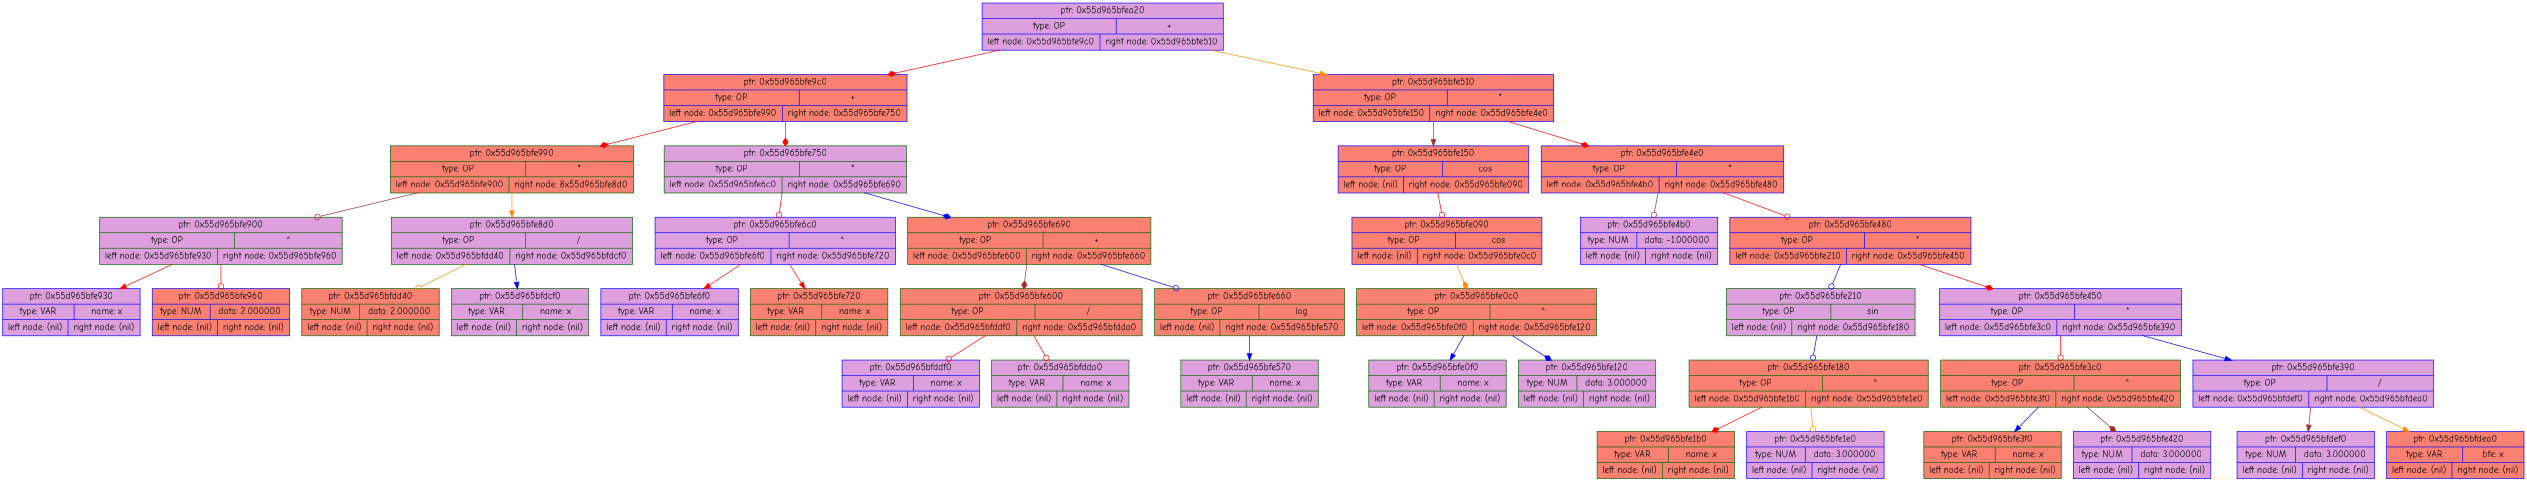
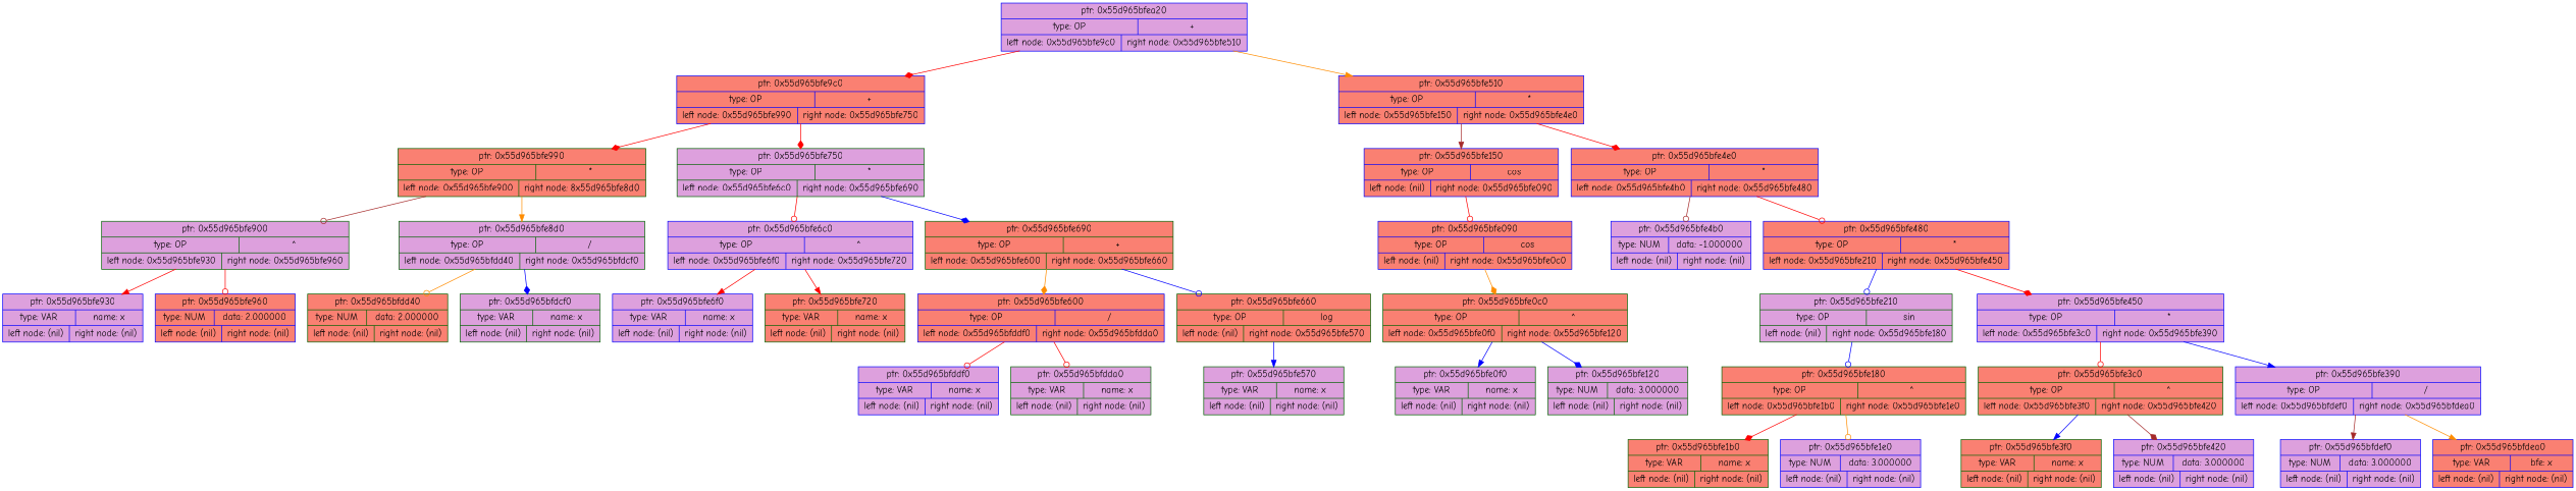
  digraph {
    fontname="Comic Neue"
    rankdir=TB
    node [color=darkgreen fillcolor=plum fontname="Comic Neue" fontsize=14 shape=record style=filled]
    edge [arrowhead=odot color=red fontname="Comic Neue"]
    n1 [color=blue label="{ ptr: 0x55d965bfea20 | { type: OP | + } | { left node: 0x55d965bfe9c0 | right node: 0x55d965bfe510 } }"]
    n2 [color=blue fillcolor=salmon label="{ ptr: 0x55d965bfe9c0 | { type: OP | + } | { left node: 0x55d965bfe990 | right node: 0x55d965bfe750 } }"]
    n3 [color=blue fillcolor=salmon label="{ ptr: 0x55d965bfe510 | { type: OP | * } | { left node: 0x55d965bfe150 | right node: 0x55d965bfe4e0 } }"]
    n4 [fillcolor=salmon label="{ ptr: 0x55d965bfe990 | { type: OP | * } | { left node: 0x55d965bfe900 | right node: 8x55d965bfe8d0 } }"]
    n5 [label="{ ptr: 0x55d965bfe750 | { type: OP | * } | { left node: 0x55d965bfe6c0 | right node: 0x55d965bfe690 } }"]
    n6 [color=blue fillcolor=salmon label="{ ptr: 0x55d965bfe150 | { type: OP | cos } | { left node: (nil) | right node: 0x55d965bfe090 } }"]
    n7 [color=blue fillcolor=salmon label="{ ptr: 0x55d965bfe4e0 | { type: OP | * } | { left node: 0x55d965bfe4b0 | right node: 0x55d965bfe480 } }"]
    n8 [label="{ ptr: 0x55d965bfe900 | { type: OP | ^ } | { left node: 0x55d965bfe930 | right node: 0x55d965bfe960 } }"]
    n9 [label="{ ptr: 0x55d965bfe8d0 | { type: OP | / } | { left node: 0x55d965bfdd40 | right node: 0x55d965bfdcf0 } }"]
    n10 [color=blue label="{ ptr: 0x55d965bfe6c0 | { type: OP | ^ } | { left node: 0x55d965bfe6f0 | right node: 0x55d965bfe720 } }"]
    n11 [fillcolor=salmon label="{ ptr: 0x55d965bfe690 | { type: OP | + } | { left node: 0x55d965bfe600 | right node: 0x55d965bfe660 } }"]
    n12 [color=blue label="{ ptr: 0x55d965bfe930 | { type: VAR | name: x } | {	 left node: (nil) | right node: (nil) } }"]
    n13 [color=blue fillcolor=salmon label="{ ptr: 0x55d965bfe960 | { type: NUM | data: 2.000000 } | { left node: (nil) | right node: (nil) } }"]
    n14 [fillcolor=salmon label="{ ptr: 0x55d965bfdd40 | { type: NUM | data: 2.000000 } | { left node: (nil) | right node: (nil) } }"]
    n15 [label="{ ptr: 0x55d965bfdcf0 | { type: VAR | name: x } | {	 left node: (nil) | right node: (nil) } }"]
    n16 [color=blue label="{ ptr: 0x55d965bfe6f0 | { type: VAR | name: x } | {	 left node: (nil) | right node: (nil) } }"]
    n17 [fillcolor=salmon label="{ ptr: 0x55d965bfe720 | { type: VAR | name: x } | {	 left node: (nil) | right node: (nil) } }"]
-   n18 [fillcolor=salmon label="{ ptr: 0x55d965bfe600 | { type: OP | / } | { left node: 0x55d965bfddf0 | right node: 0x55d965bfdda0 } }"]
+   n18 [color=blue fillcolor=salmon label="{ ptr: 0x55d965bfe600 | { type: OP | / } | { left node: 0x55d965bfddf0 | right node: 0x55d965bfdda0 } }"]
    n19 [fillcolor=salmon label="{ ptr: 0x55d965bfe660 | { type: OP | log } | { left node: (nil) | right node: 0x55d965bfe570 } }"]
    n20 [color=blue label="{ ptr: 0x55d965bfddf0 | { type: VAR | name: x } | {	 left node: (nil) | right node: (nil) } }"]
    n21 [label="{ ptr: 0x55d965bfdda0 | { type: VAR | name: x } | {	 left node: (nil) | right node: (nil) } }"]
    n22 [label="{ ptr: 0x55d965bfe570 | { type: VAR | name: x } | {	 left node: (nil) | right node: (nil) } }"]
    n23 [color=blue fillcolor=salmon label="{ ptr: 0x55d965bfe090 | { type: OP | cos } | { left node: (nil) | right node: 0x55d965bfe0c0 } }"]
    n24 [color=blue label="{ ptr: 0x55d965bfe4b0 | { type: NUM | data: -1.000000 } | { left node: (nil) | right node: (nil) } }"]
    n25 [color=blue fillcolor=salmon label="{ ptr: 0x55d965bfe480 | { type: OP | * } | { left node: 0x55d965bfe210 | right node: 0x55d965bfe450 } }"]
    n26 [fillcolor=salmon label="{ ptr: 0x55d965bfe0c0 | { type: OP | ^ } | { left node: 0x55d965bfe0f0 | right node: 0x55d965bfe120 } }"]
    n27 [label="{ ptr: 0x55d965bfe0f0 | { type: VAR | name: x } | {	 left node: (nil) | right node: (nil) } }"]
    n28 [label="{ ptr: 0x55d965bfe120 | { type: NUM | data: 3.000000 } | { left node: (nil) | right node: (nil) } }"]
    n29 [label="{ ptr: 0x55d965bfe210 | { type: OP | sin } | { left node: (nil) | right node: 0x55d965bfe180 } }"]
    n30 [color=blue label="{ ptr: 0x55d965bfe450 | { type: OP | * } | { left node: 0x55d965bfe3c0 | right node: 0x55d965bfe390 } }"]
    n31 [fillcolor=salmon label="{ ptr: 0x55d965bfe180 | { type: OP | ^ } | { left node: 0x55d965bfe1b0 | right node: 0x55d965bfe1e0 } }"]
    n32 [fillcolor=salmon label="{ ptr: 0x55d965bfe3c0 | { type: OP | ^ } | { left node: 0x55d965bfe3f0 | right node: 0x55d965bfe420 } }"]
    n33 [color=blue label="{ ptr: 0x55d965bfe390 | { type: OP | / } | { left node: 0x55d965bfdef0 | right node: 0x55d965bfdea0 } }"]
    n34 [fillcolor=salmon label="{ ptr: 0x55d965bfe1b0 | { type: VAR | name: x } | {	 left node: (nil) | right node: (nil) } }"]
    n35 [color=blue label="{ ptr: 0x55d965bfe1e0 | { type: NUM | data: 3.000000 } | { left node: (nil) | right node: (nil) } }"]
    n36 [fillcolor=salmon label="{ ptr: 0x55d965bfe3f0 | { type: VAR | name: x } | {	 left node: (nil) | right node: (nil) } }"]
    n37 [color=blue label="{ ptr: 0x55d965bfe420 | { type: NUM | data: 3.000000 } | { left node: (nil) | right node: (nil) } }"]
    n38 [color=blue label="{ ptr: 0x55d965bfdef0 | { type: NUM | data: 3.000000 } | { left node: (nil) | right node: (nil) } }"]
    n39 [color=blue fillcolor=salmon label="{ ptr: 0x55d965bfdea0 | { type: VAR | bfe: x } | {	 left node: (nil) | right node: (nil) } }"]
    n1 -> n2 [arrowhead=diamond]
    n1 -> n3 [arrowhead=normal color=darkorange]
    n2 -> n4 [arrowhead=diamond]
    n2 -> n5 [arrowhead=diamond]
    n3 -> n6 [arrowhead=normal color=brown]
    n3 -> n7 [arrowhead=diamond]
    n4 -> n8 [color=brown]
    n4 -> n9 [arrowhead=normal color=darkorange]
    n5 -> n10
    n5 -> n11 [arrowhead=diamond color=blue]
    n6 -> n23
    n7 -> n24 [color=brown]
    n7 -> n25
    n8 -> n12 [arrowhead=normal]
    n8 -> n13
    n9 -> n14 [color=darkorange]
-   n9 -> n15 [arrowhead=normal color=blue]
+   n9 -> n15 [arrowhead=diamond color=blue]
    n10 -> n16 [arrowhead=normal]
    n10 -> n17 [arrowhead=normal]
-   n11 -> n18 [arrowhead=diamond color=brown]
+   n11 -> n18 [arrowhead=diamond color=darkorange]
    n11 -> n19 [color=blue]
    n18 -> n20
    n18 -> n21
    n19 -> n22 [arrowhead=normal color=blue]
    n23 -> n26 [arrowhead=diamond color=darkorange]
    n25 -> n29 [color=blue]
    n25 -> n30 [arrowhead=diamond]
    n26 -> n27 [arrowhead=normal color=blue]
    n26 -> n28 [arrowhead=diamond color=blue]
    n29 -> n31 [color=blue]
    n30 -> n32
    n30 -> n33 [arrowhead=normal color=blue]
    n31 -> n34 [arrowhead=diamond]
    n31 -> n35 [color=darkorange]
    n32 -> n36 [arrowhead=normal color=blue]
    n32 -> n37 [arrowhead=diamond color=brown]
    n33 -> n38 [arrowhead=normal color=brown]
    n33 -> n39 [arrowhead=normal color=darkorange]
  }
